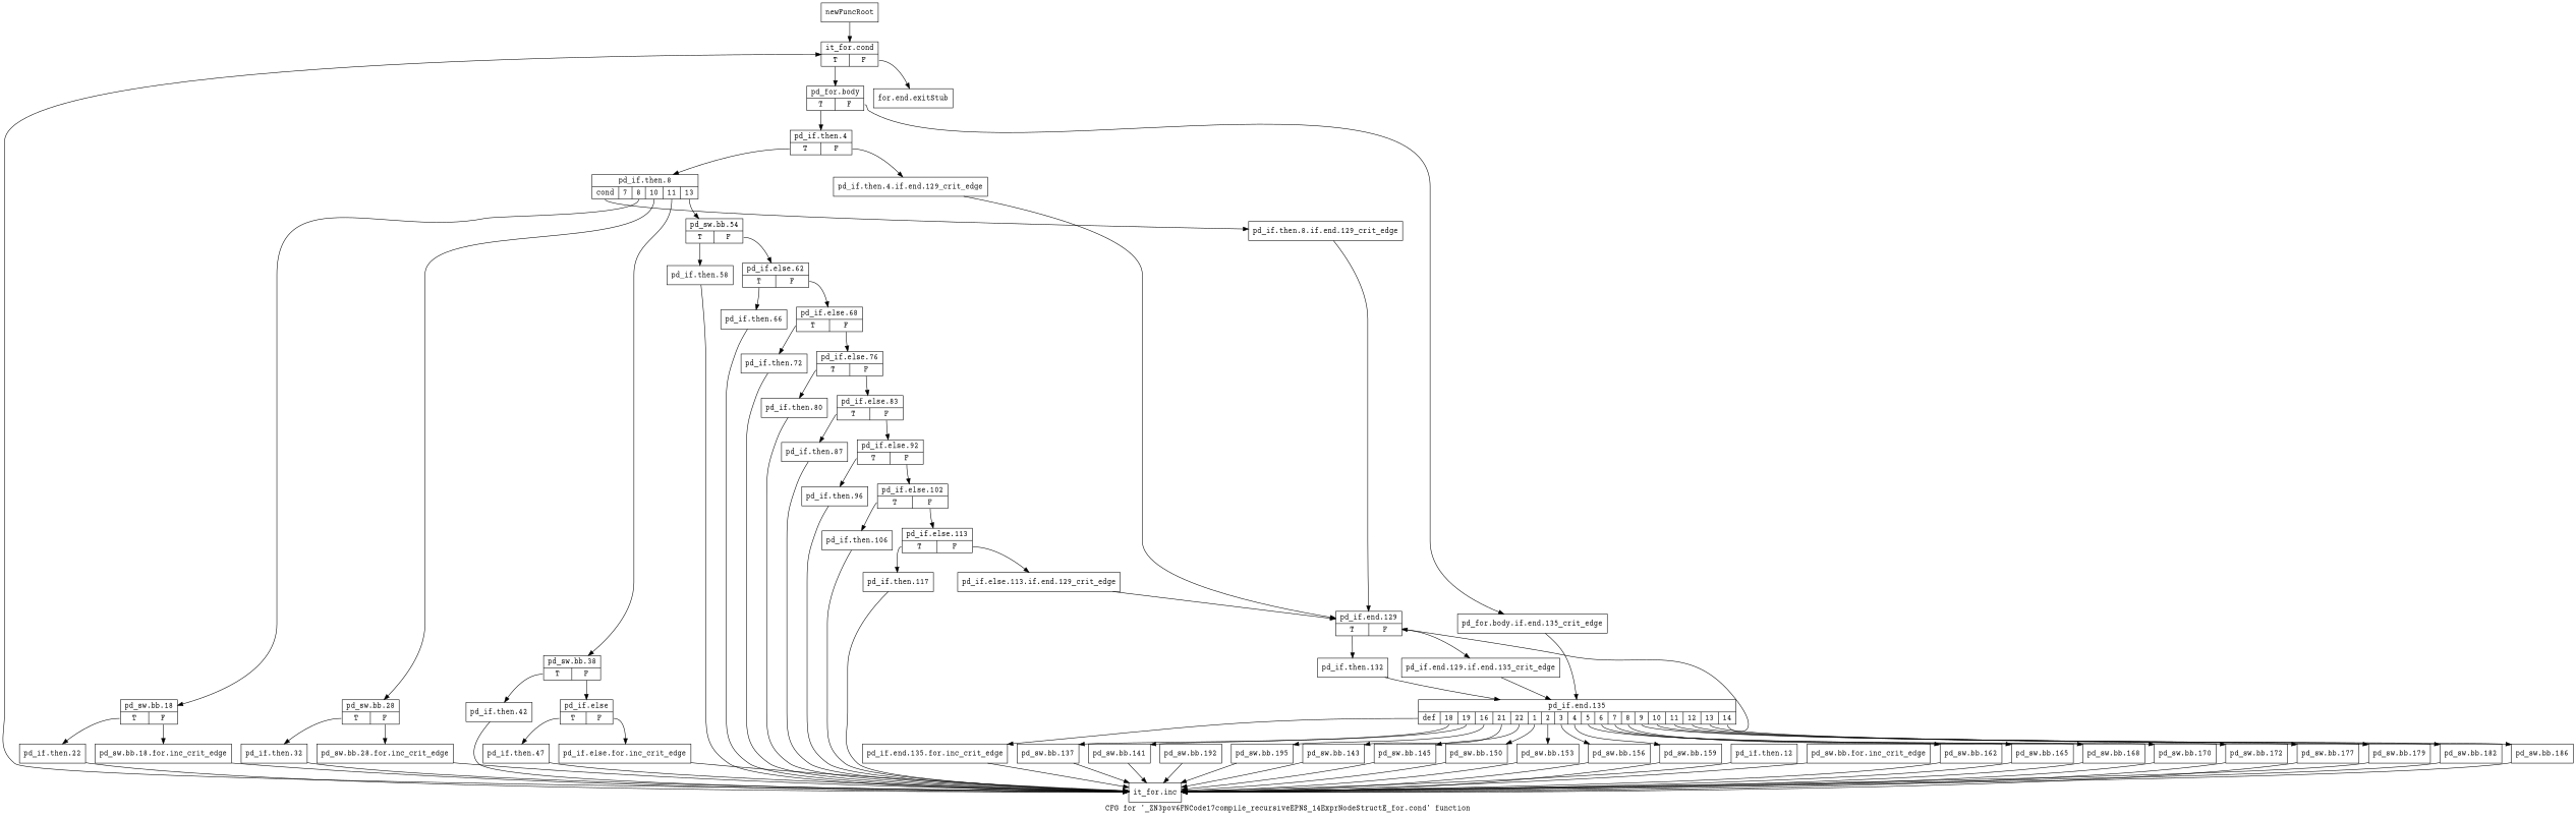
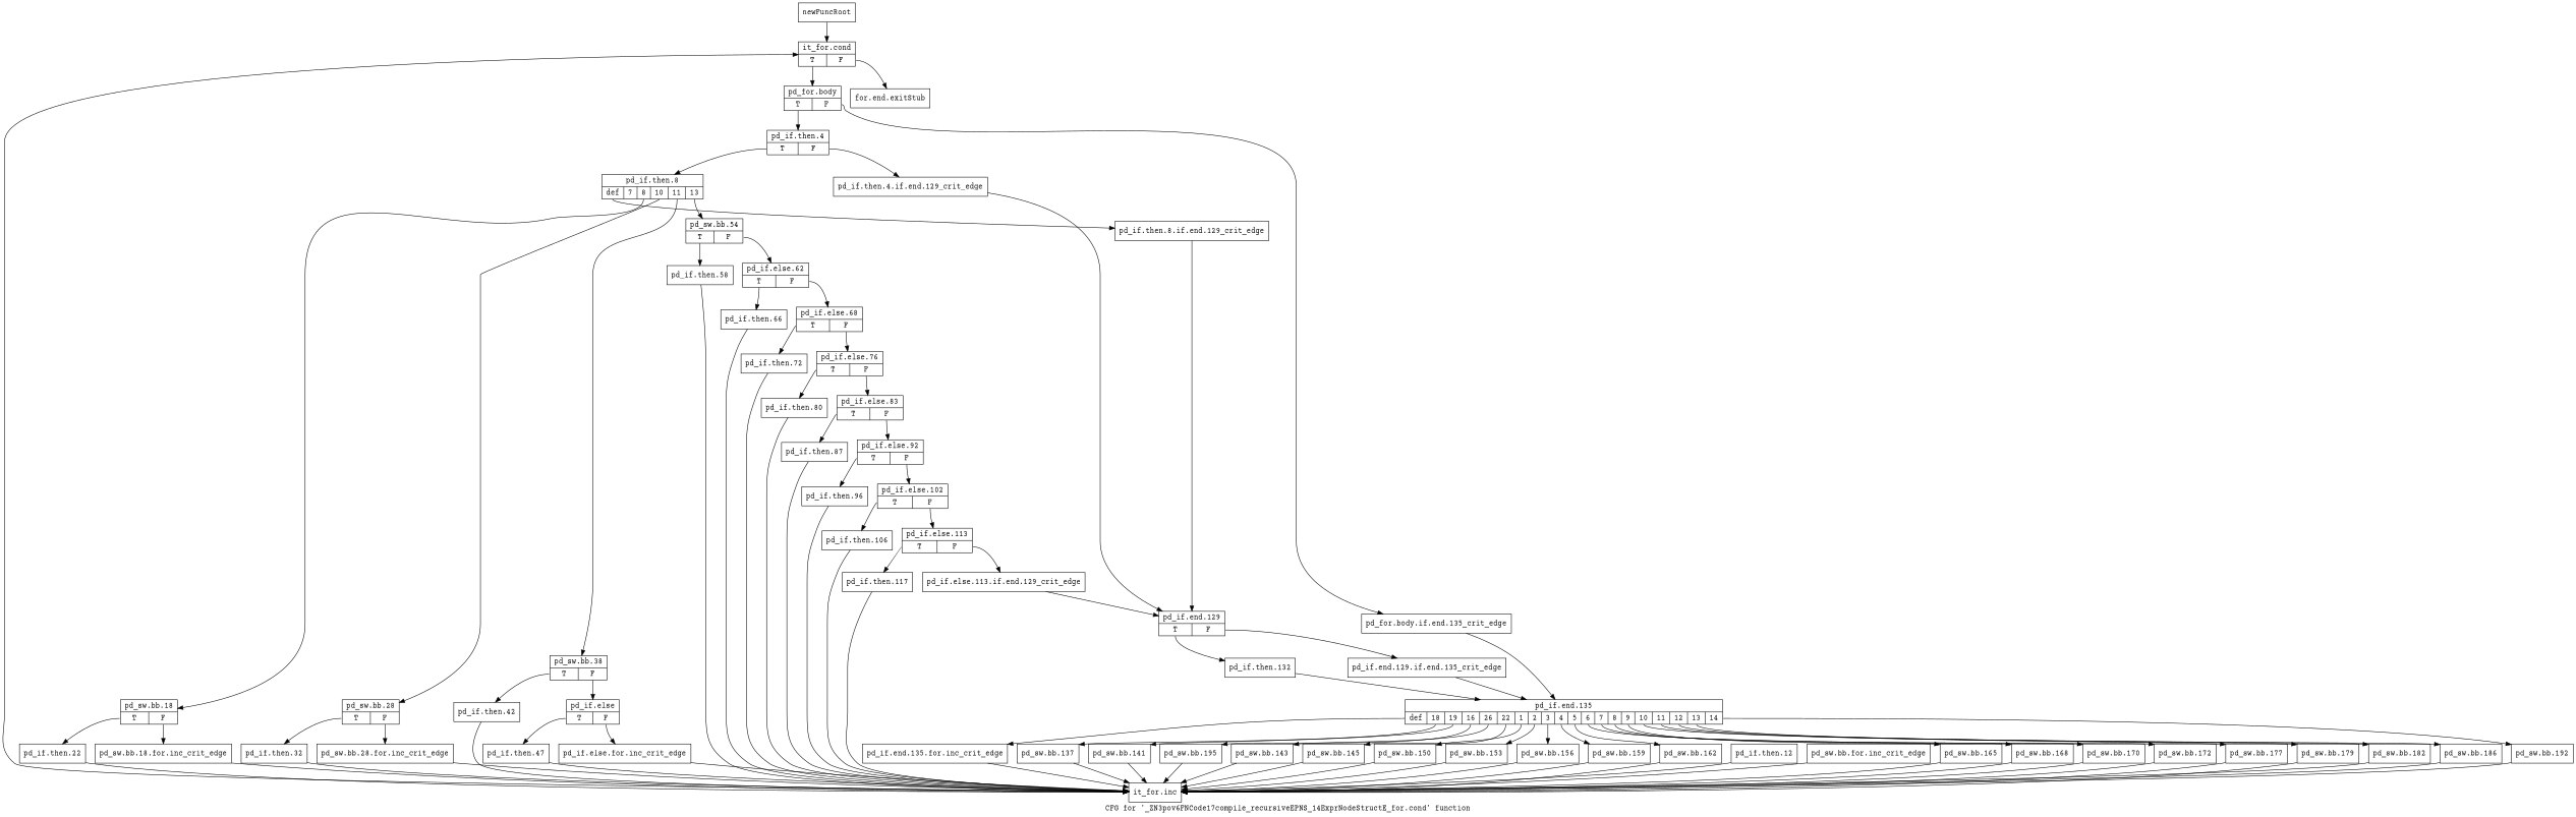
  digraph {
    fontname="Courier Prime"
    label="CFG for '_ZN3pov6FNCode17compile_recursiveEPNS_14ExprNodeStructE_for.cond' function"
    node [fontname="Courier Prime" shape=record]
    edge [fontname="Courier Prime"]
    n1 [label="{newFuncRoot}"]
    n2 [label="{it_for.cond|{<s0>T|<s1>F}}"]
    n3 [label="{for.end.exitStub}"]
    n4 [label="{pd_for.body|{<s0>T|<s1>F}}"]
    n5 [label="{pd_if.then.4|{<s0>T|<s1>F}}"]
    n6 [label="{pd_for.body.if.end.135_crit_edge}"]
-   n7 [label="{pd_if.then.8|{<s0>cond|<s1>7|<s2>8|<s3>10|<s4>11|<s5>13}}"]
+   n7 [label="{pd_if.then.8|{<s0>def|<s1>7|<s2>8|<s3>10|<s4>11|<s5>13}}"]
    n8 [label="{pd_if.then.4.if.end.129_crit_edge}"]
-   n9 [label="{pd_if.end.135|{<s0>def|<s1>18|<s2>19|<s3>16|<s4>21|<s5>22|<s6>1|<s7>2|<s8>3|<s9>4|<s10>5|<s11>6|<s12>7|<s13>8|<s14>9|<s15>10|<s16>11|<s17>12|<s18>13|<s19>14}}"]
+   n9 [label="{pd_if.end.135|{<s0>def|<s1>18|<s2>19|<s3>16|<s4>26|<s5>22|<s6>1|<s7>2|<s8>3|<s9>4|<s10>5|<s11>6|<s12>7|<s13>8|<s14>9|<s15>10|<s16>11|<s17>12|<s18>13|<s19>14}}"]
    n10 [label="{pd_if.then.8.if.end.129_crit_edge}"]
    n11 [label="{pd_sw.bb.18|{<s0>T|<s1>F}}"]
    n12 [label="{pd_sw.bb.28|{<s0>T|<s1>F}}"]
    n13 [label="{pd_sw.bb.38|{<s0>T|<s1>F}}"]
    n14 [label="{pd_sw.bb.54|{<s0>T|<s1>F}}"]
    n15 [label="{pd_if.end.129|{<s0>T|<s1>F}}"]
    n16 [label="{pd_if.end.135.for.inc_crit_edge}"]
    n17 [label="{pd_sw.bb.137}"]
    n18 [label="{pd_sw.bb.141}"]
    n19 [label="{pd_sw.bb.195}"]
    n20 [label="{pd_sw.bb.143}"]
    n21 [label="{pd_sw.bb.145}"]
    n22 [label="{pd_sw.bb.150}"]
    n23 [label="{pd_sw.bb.153}"]
    n24 [label="{pd_sw.bb.156}"]
    n25 [label="{pd_sw.bb.159}"]
    n26 [label="{pd_sw.bb.162}"]
    n27 [label="{pd_sw.bb.165}"]
    n28 [label="{pd_sw.bb.168}"]
    n29 [label="{pd_sw.bb.170}"]
    n30 [label="{pd_sw.bb.172}"]
    n31 [label="{pd_sw.bb.177}"]
    n32 [label="{pd_sw.bb.179}"]
    n33 [label="{pd_sw.bb.182}"]
    n34 [label="{pd_sw.bb.186}"]
    n35 [label="{pd_sw.bb.192}"]
    n36 [label="{it_for.inc}"]
    n37 [label="{pd_if.then.22}"]
    n38 [label="{pd_sw.bb.18.for.inc_crit_edge}"]
    n39 [label="{pd_if.then.32}"]
    n40 [label="{pd_sw.bb.28.for.inc_crit_edge}"]
    n41 [label="{pd_if.then.42}"]
    n42 [label="{pd_if.else|{<s0>T|<s1>F}}"]
    n43 [label="{pd_if.then.58}"]
    n44 [label="{pd_if.else.62|{<s0>T|<s1>F}}"]
    n45 [label="{pd_if.then.132}"]
    n46 [label="{pd_if.end.129.if.end.135_crit_edge}"]
    n47 [label="{pd_if.then.12}"]
    n48 [label="{pd_sw.bb.for.inc_crit_edge}"]
    n49 [label="{pd_if.then.47}"]
    n50 [label="{pd_if.else.for.inc_crit_edge}"]
    n51 [label="{pd_if.then.66}"]
    n52 [label="{pd_if.else.68|{<s0>T|<s1>F}}"]
    n53 [label="{pd_if.then.72}"]
    n54 [label="{pd_if.else.76|{<s0>T|<s1>F}}"]
    n55 [label="{pd_if.then.80}"]
    n56 [label="{pd_if.else.83|{<s0>T|<s1>F}}"]
    n57 [label="{pd_if.then.87}"]
    n58 [label="{pd_if.else.92|{<s0>T|<s1>F}}"]
    n59 [label="{pd_if.then.96}"]
    n60 [label="{pd_if.else.102|{<s0>T|<s1>F}}"]
    n61 [label="{pd_if.then.106}"]
    n62 [label="{pd_if.else.113|{<s0>T|<s1>F}}"]
    n63 [label="{pd_if.then.117}"]
    n64 [label="{pd_if.else.113.if.end.129_crit_edge}"]
    n1 -> n2
    n2 -> n3 [tailport=s1]
    n2 -> n4 [tailport=s0]
    n4 -> n5 [tailport=s0]
    n4 -> n6 [tailport=s1]
    n5 -> n7 [tailport=s0]
    n5 -> n8 [tailport=s1]
    n6 -> n9
    n7 -> n10 [tailport=s0]
    n7 -> n11 [tailport=s2]
    n7 -> n12 [tailport=s3]
    n7 -> n13 [tailport=s4]
    n7 -> n14 [tailport=s5]
    n8 -> n15
    n9 -> n16 [tailport=s0]
    n9 -> n17 [tailport=s1]
    n9 -> n18 [tailport=s2]
    n9 -> n19 [tailport=s3]
    n9 -> n20 [tailport=s4]
    n9 -> n21 [tailport=s5]
    n9 -> n22 [tailport=s6]
    n9 -> n23 [tailport=s7]
    n9 -> n24 [tailport=s8]
    n9 -> n25 [tailport=s9]
    n9 -> n26 [tailport=s10]
    n9 -> n27 [tailport=s11]
    n9 -> n28 [tailport=s12]
    n9 -> n29 [tailport=s13]
    n9 -> n30 [tailport=s14]
    n9 -> n31 [tailport=s15]
    n9 -> n32 [tailport=s16]
    n9 -> n33 [tailport=s17]
    n9 -> n34 [tailport=s18]
-   n9 -> n15 [tailport=s19]
+   n9 -> n35 [tailport=s19]
    n10 -> n15
    n11 -> n37 [tailport=s0]
    n11 -> n38 [tailport=s1]
    n12 -> n39 [tailport=s0]
    n12 -> n40 [tailport=s1]
    n13 -> n41 [tailport=s0]
    n13 -> n42 [tailport=s1]
    n14 -> n43 [tailport=s0]
    n14 -> n44 [tailport=s1]
    n15 -> n45 [tailport=s0]
    n15 -> n46 [tailport=s1]
    n16 -> n36
    n17 -> n36
    n18 -> n36
    n19 -> n36
    n20 -> n36
    n21 -> n36
    n22 -> n36
    n23 -> n36
    n24 -> n36
    n25 -> n36
    n26 -> n36
    n27 -> n36
    n28 -> n36
    n29 -> n36
    n30 -> n36
    n31 -> n36
    n32 -> n36
    n33 -> n36
    n34 -> n36
    n35 -> n36
    n36 -> n2
    n37 -> n36
    n38 -> n36
    n39 -> n36
    n40 -> n36
    n41 -> n36
    n42 -> n49 [tailport=s0]
    n42 -> n50 [tailport=s1]
    n43 -> n36
    n44 -> n51 [tailport=s0]
    n44 -> n52 [tailport=s1]
    n45 -> n9
    n46 -> n9
    n47 -> n36
    n48 -> n36
    n49 -> n36
    n50 -> n36
    n51 -> n36
    n52 -> n53 [tailport=s0]
    n52 -> n54 [tailport=s1]
    n53 -> n36
    n54 -> n55 [tailport=s0]
    n54 -> n56 [tailport=s1]
    n55 -> n36
    n56 -> n57 [tailport=s0]
    n56 -> n58 [tailport=s1]
    n57 -> n36
    n58 -> n59 [tailport=s0]
    n58 -> n60 [tailport=s1]
    n59 -> n36
    n60 -> n61 [tailport=s0]
    n60 -> n62 [tailport=s1]
    n61 -> n36
    n62 -> n63 [tailport=s0]
    n62 -> n64 [tailport=s1]
    n63 -> n36
    n64 -> n15
  }
